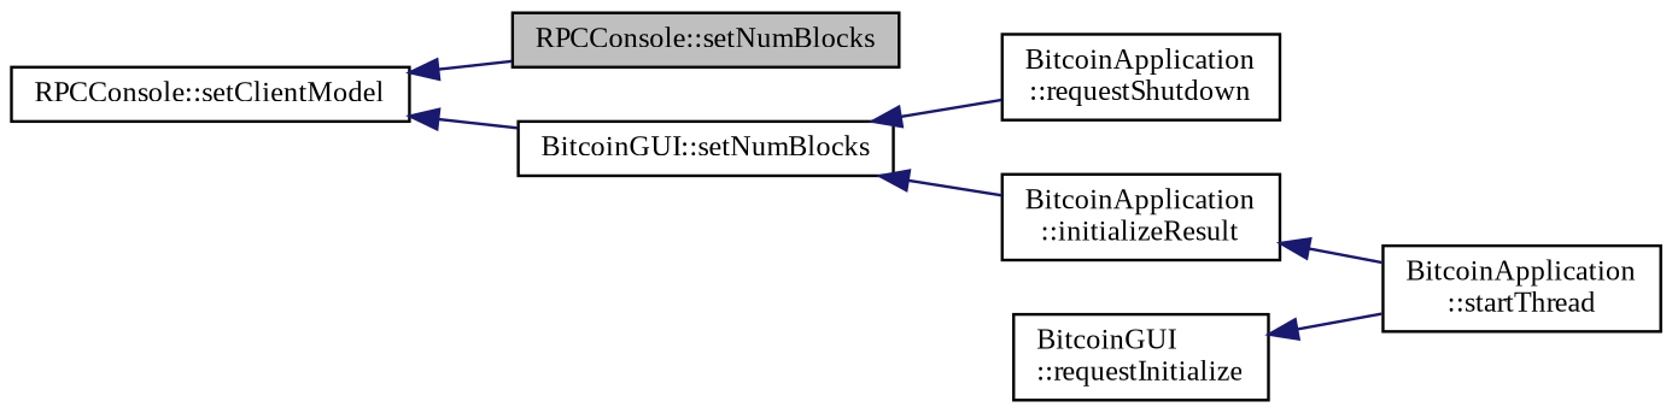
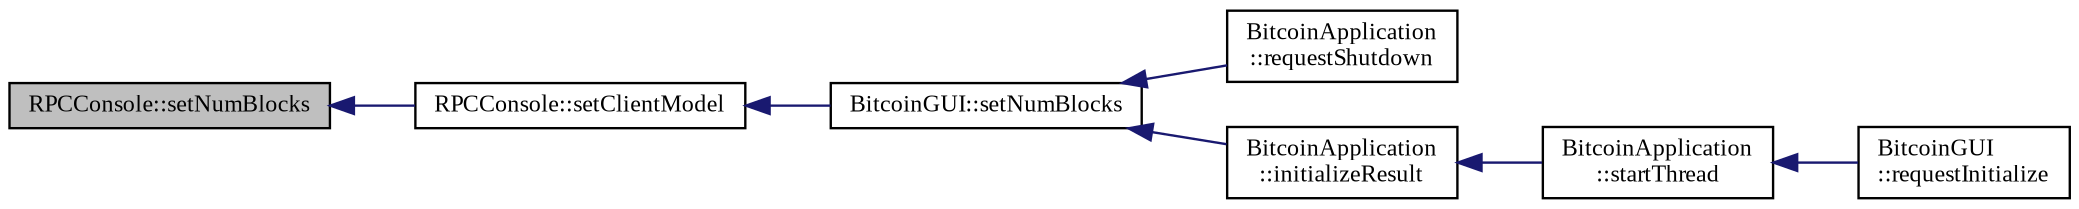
  digraph {
    fontname="Liberation Serif"
    rankdir=LR
    node [color=black fillcolor=white fontname="Liberation Serif" fontsize=10 shape=record style=filled]
    edge [color=midnightblue dir=back fontname="Liberation Serif" fontsize=10 labelfontname=Helvetica labelfontsize=10 style=solid]
    n1 [fillcolor=grey75 fontcolor=black height=0.2 label="RPCConsole::setNumBlocks" width=0.4]
    n2 [height=0.2 label="RPCConsole::setClientModel" width=0.4]
    n3 [height=0.2 label="BitcoinGUI::setNumBlocks" width=0.4]
    n4 [height=0.2 label="BitcoinApplication\l::requestShutdown" width=0.4]
    n5 [height=0.2 label="BitcoinApplication\l::initializeResult" width=0.4]
    n6 [height=0.2 label="BitcoinApplication\l::startThread" width=0.4]
    n7 [height=0.2 label="BitcoinGUI\l::requestInitialize" width=0.4]
-   n2 -> n1
+   n1 -> n2
    n2 -> n3
    n3 -> n4
    n3 -> n5
    n5 -> n6
-   n7 -> n6
+   n6 -> n7
  }
